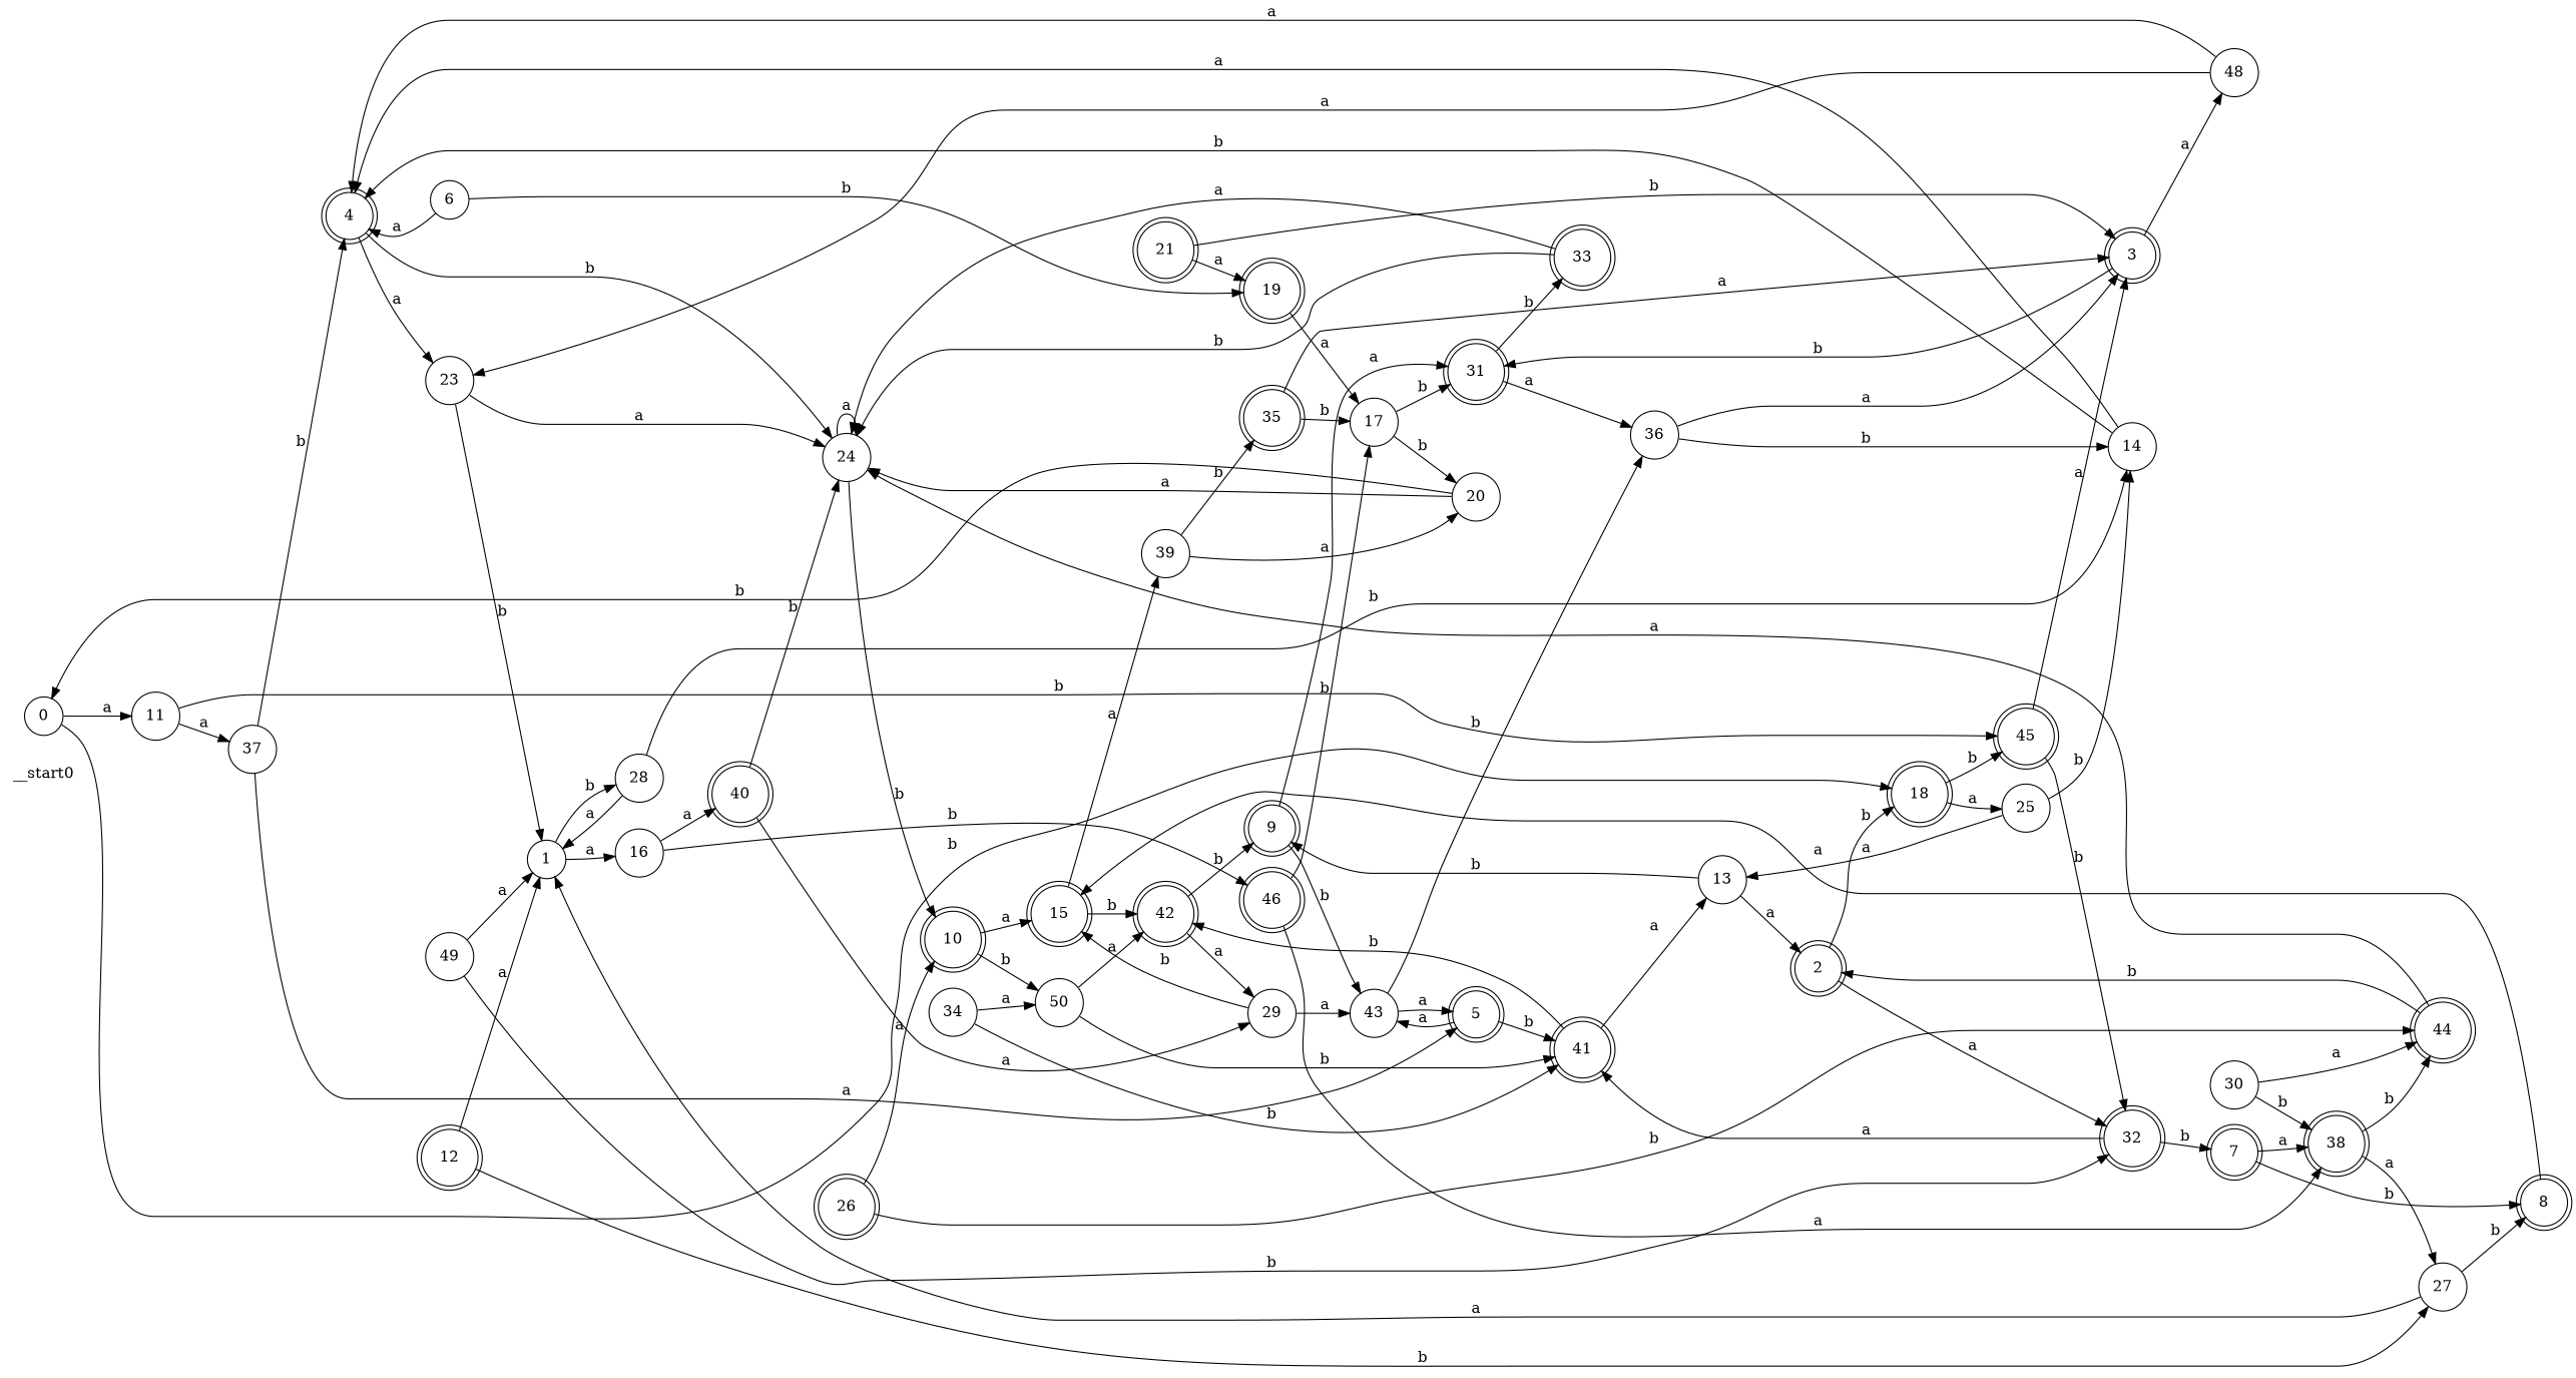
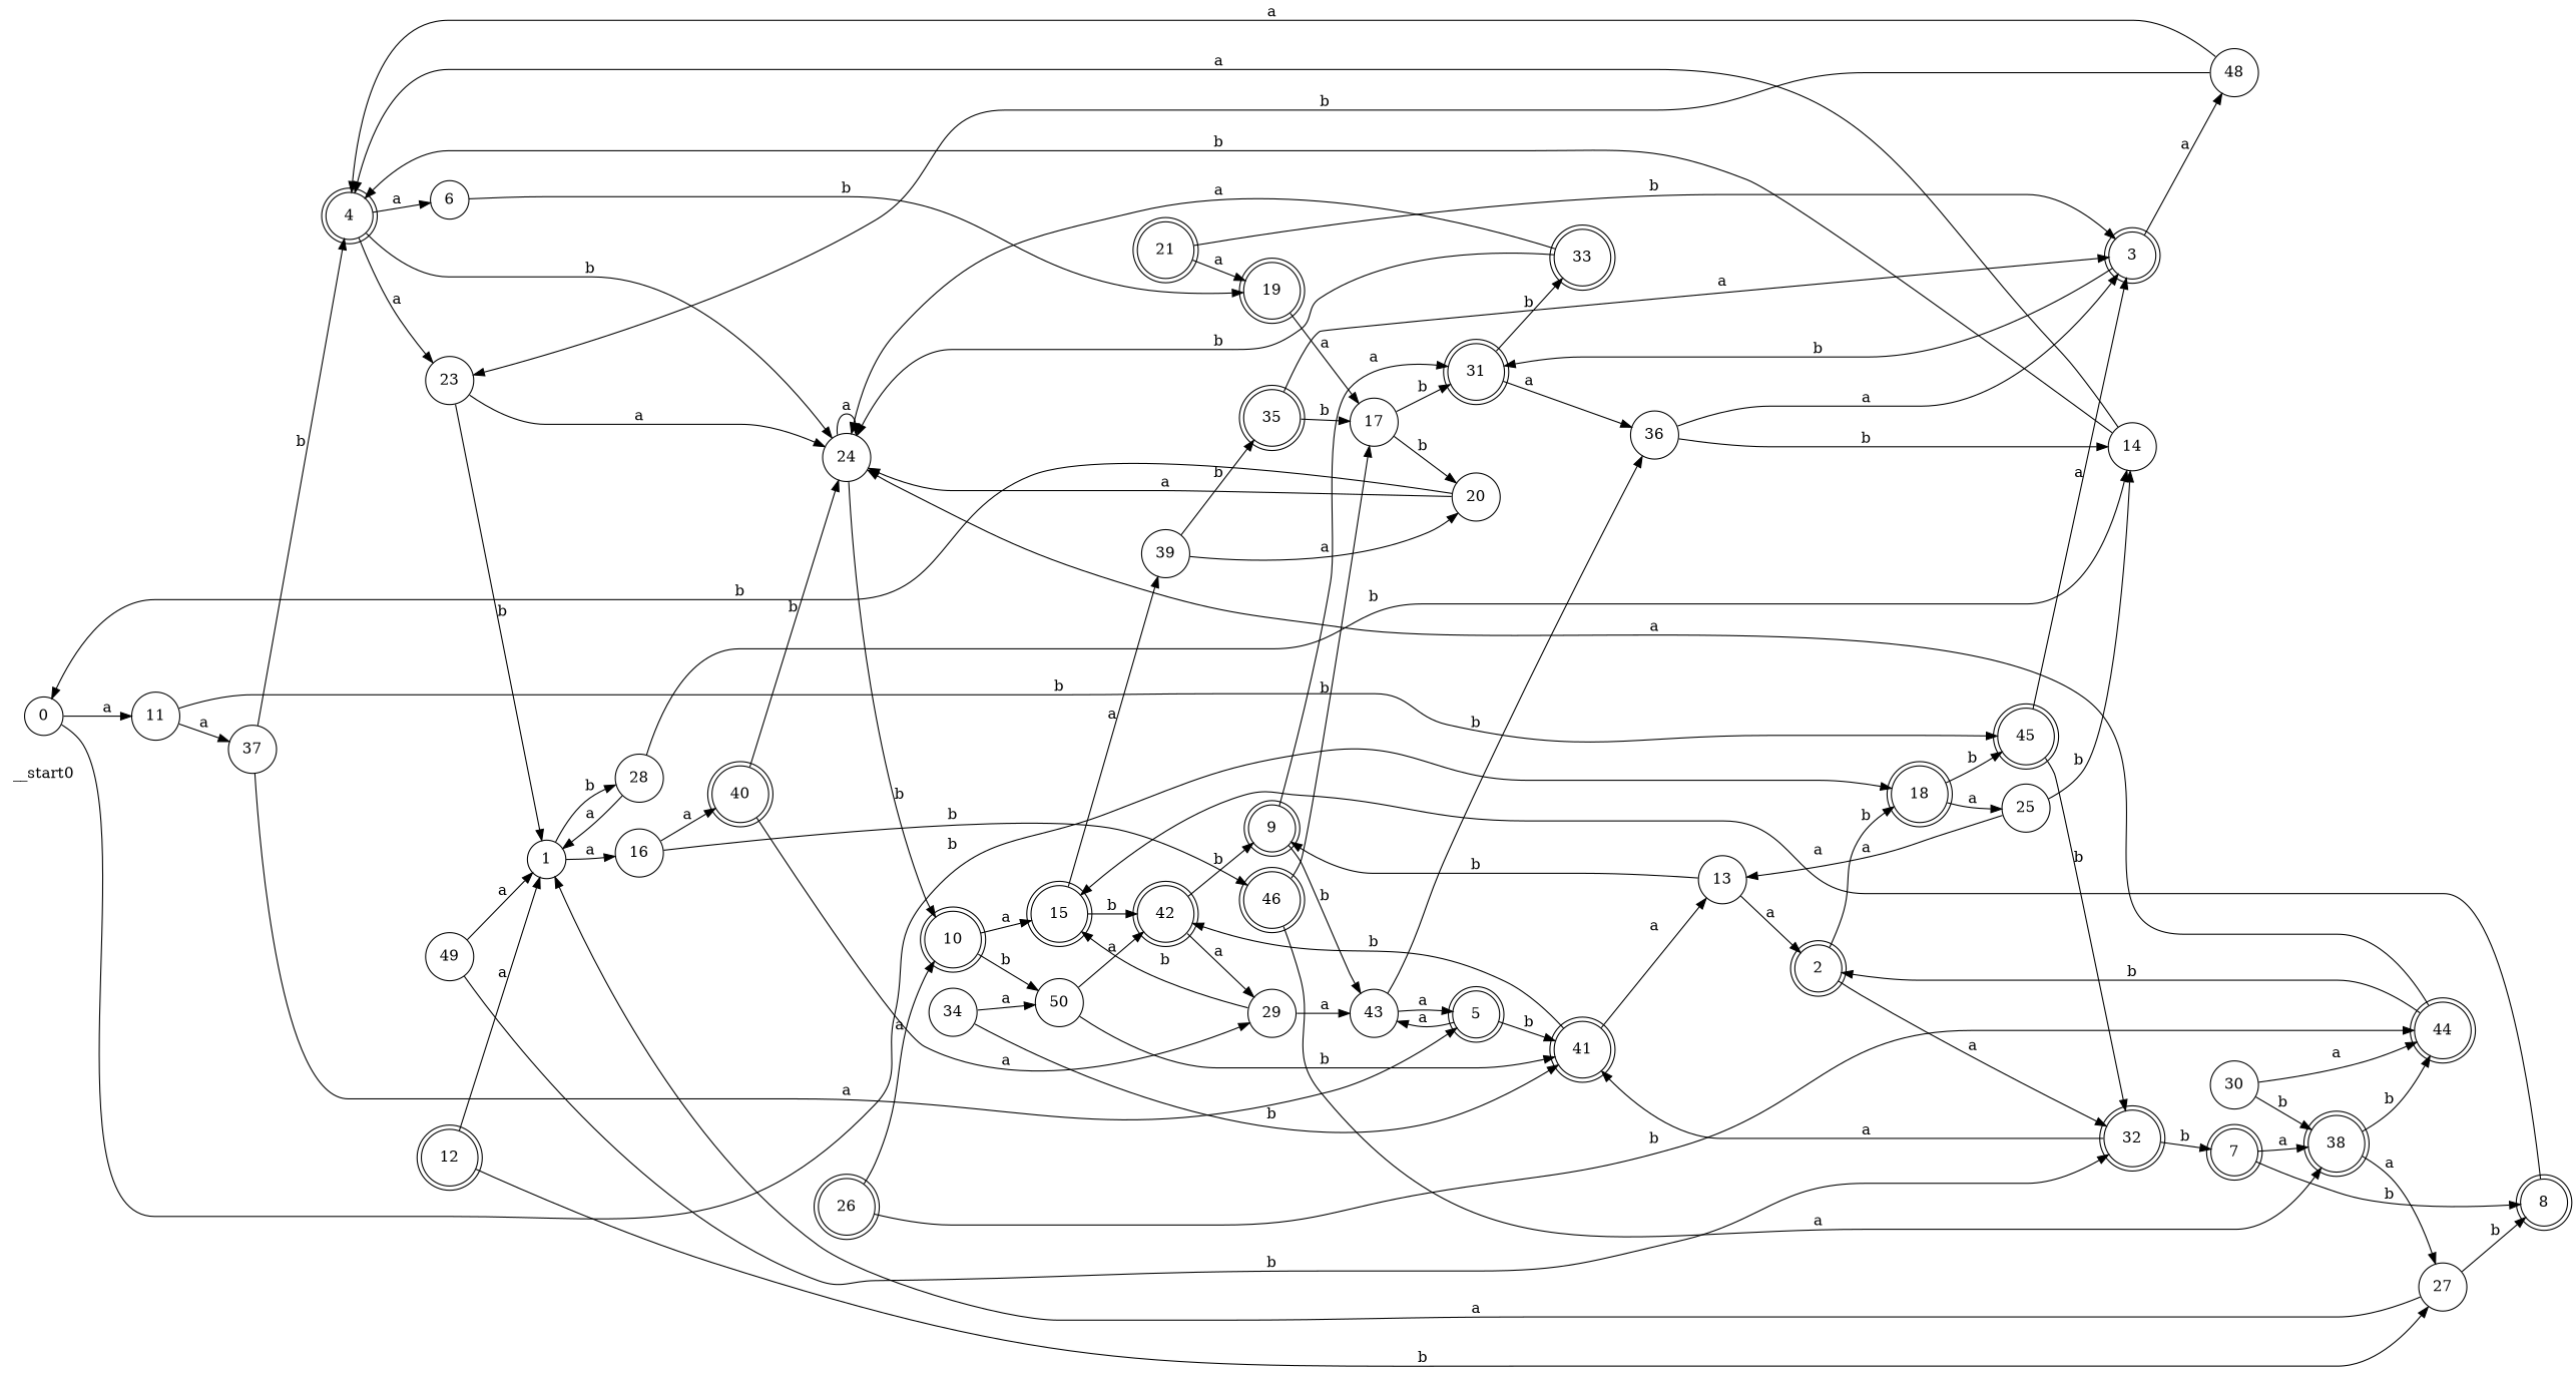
  digraph {
    rankdir=LR
    node [shape=doublecircle color=black fillcolor=white style="rounded,filled"]
    __start0 [shape=none color="" fillcolor="" style=""]
    n2 [label=0 shape=circle style=filled]
    n3 [label=11 shape=circle style=filled]
    n4 [label=18]
    n5 [label=37 shape=circle style=filled]
    n6 [label=45]
    n7 [label=25 shape=circle style=filled]
    n8 [label=1 shape=circle style=filled]
    n9 [label=16 shape=circle style=filled]
    n10 [label=28 shape=circle style=filled]
    n11 [label=40]
    n12 [label=46]
    n13 [label=14 shape=circle style=filled]
    n14 [label=2]
    n15 [label=32]
    n16 [label=41]
    n17 [label=7]
    n18 [label=3]
    n19 [label=31]
    n20 [label=48 shape=circle style=filled]
    n21 [label=33]
    n22 [label=36 shape=circle style=filled]
    n23 [label=4]
    n24 [label=23 shape=circle style=filled]
    n25 [label=24 shape=circle style=filled]
    n26 [label=10]
    n27 [label=5]
    n28 [label=43 shape=circle style=filled]
    n29 [label=13 shape=circle style=filled]
    n30 [label=42]
    n31 [label=6 shape=circle style=filled]
    n32 [label=19]
    n33 [label=17 shape=circle style=filled]
    n34 [label=8]
    n35 [label=38]
    n36 [label=15]
    n37 [label=27 shape=circle style=filled]
    n38 [label=44]
    n39 [label=39 shape=circle style=filled]
    n40 [label=9]
    n41 [label=50 shape=circle style=filled]
    n42 [label=12]
    n43 [label=20 shape=circle style=filled]
    n44 [label=35]
    n45 [label=29 shape=circle style=filled]
    n46 [label=21]
    n47 [label=26]
    n48 [label=30 shape=circle style=filled]
    n49 [label=34 shape=circle style=filled]
    n50 [label=49 shape=circle style=filled]
    n2 -> n3 [label=a]
    n2 -> n4 [label=b]
    n3 -> n5 [label=a]
    n3 -> n6 [label=b]
    n4 -> n6 [label=b]
    n4 -> n7 [label=a]
    n5 -> n23 [label=b]
    n5 -> n27 [label=a]
    n6 -> n15 [label=b]
    n6 -> n18 [label=a]
    n7 -> n13 [label=b]
    n7 -> n29 [label=a]
    n8 -> n9 [label=a]
    n8 -> n10 [label=b]
    n9 -> n11 [label=a]
    n9 -> n12 [label=b]
    n10 -> n8 [label=a]
    n10 -> n13 [label=b]
    n11 -> n25 [label=b]
    n11 -> n45 [label=a]
    n12 -> n33 [label=b]
    n12 -> n35 [label=a]
    n13 -> n23 [label=a]
    n13 -> n23 [label=b]
    n14 -> n4 [label=b]
    n14 -> n15 [label=a]
    n15 -> n16 [label=a]
    n15 -> n17 [label=b]
    n16 -> n29 [label=a]
    n16 -> n30 [label=b]
    n17 -> n34 [label=b]
    n17 -> n35 [label=a]
    n18 -> n19 [label=b]
    n18 -> n20 [label=a]
    n19 -> n21 [label=b]
    n19 -> n22 [label=a]
    n20 -> n23 [label=a]
-   n20 -> n24 [label=a]
+   n20 -> n24 [label=b]
    n21 -> n25 [label=a]
    n21 -> n25 [label=b]
    n22 -> n13 [label=b]
    n22 -> n18 [label=a]
    n23 -> n24 [label=a]
    n23 -> n25 [label=b]
    n24 -> n8 [label=b]
    n24 -> n25 [label=a]
    n25 -> n25 [label=a]
    n25 -> n26 [label=b]
    n26 -> n36 [label=a]
    n26 -> n41 [label=b]
    n27 -> n16 [label=b]
    n27 -> n28 [label=a]
    n28 -> n22 [label=b]
    n28 -> n27 [label=a]
    n29 -> n14 [label=a]
    n29 -> n40 [label=b]
    n30 -> n40 [label=b]
    n30 -> n45 [label=a]
-   n31 -> n23 [label=a]
+   n23 -> n31 [label=a]
    n31 -> n32 [label=b]
    n32 -> n33 [label=a]
    n33 -> n19 [label=b]
    n33 -> n43 [label=b]
    n34 -> n36 [label=a]
    n35 -> n37 [label=a]
    n35 -> n38 [label=b]
    n36 -> n30 [label=b]
    n36 -> n39 [label=a]
    n37 -> n8 [label=a]
    n37 -> n34 [label=b]
    n38 -> n14 [label=b]
    n38 -> n25 [label=a]
    n39 -> n43 [label=a]
    n39 -> n44 [label=b]
    n40 -> n19 [label=a]
    n40 -> n28 [label=b]
    n41 -> n16 [label=b]
    n41 -> n30 [label=a]
    n42 -> n8 [label=a]
    n42 -> n37 [label=b]
    n43 -> n2 [label=b]
    n43 -> n25 [label=a]
    n44 -> n18 [label=a]
    n44 -> n33 [label=b]
    n45 -> n28 [label=a]
    n45 -> n36 [label=b]
    n46 -> n18 [label=b]
    n46 -> n32 [label=a]
    n47 -> n26 [label=a]
    n47 -> n38 [label=b]
    n48 -> n35 [label=b]
    n48 -> n38 [label=a]
    n49 -> n16 [label=b]
    n49 -> n41 [label=a]
    n50 -> n8 [label=a]
    n50 -> n15 [label=b]
  }
